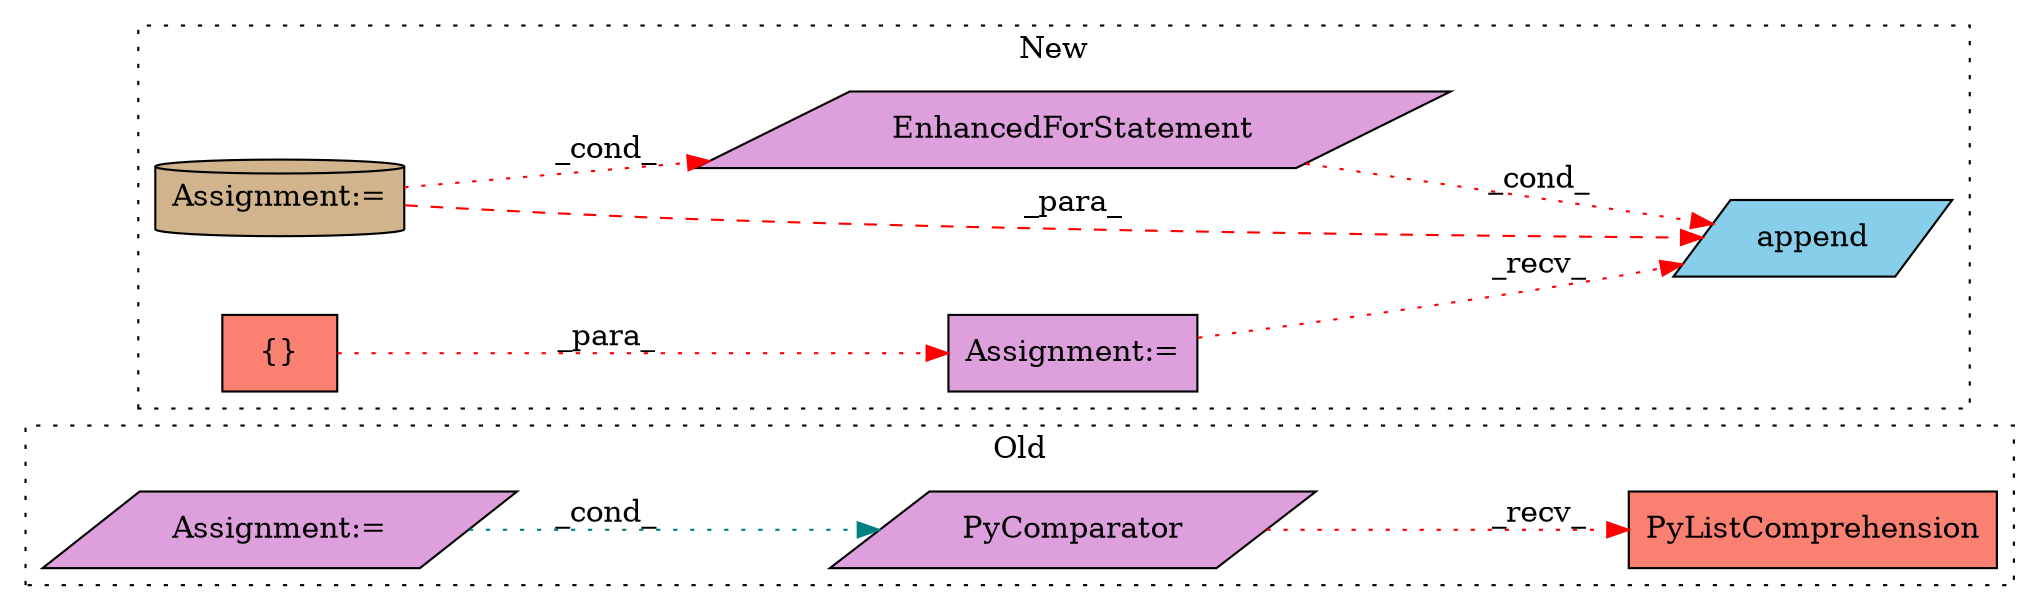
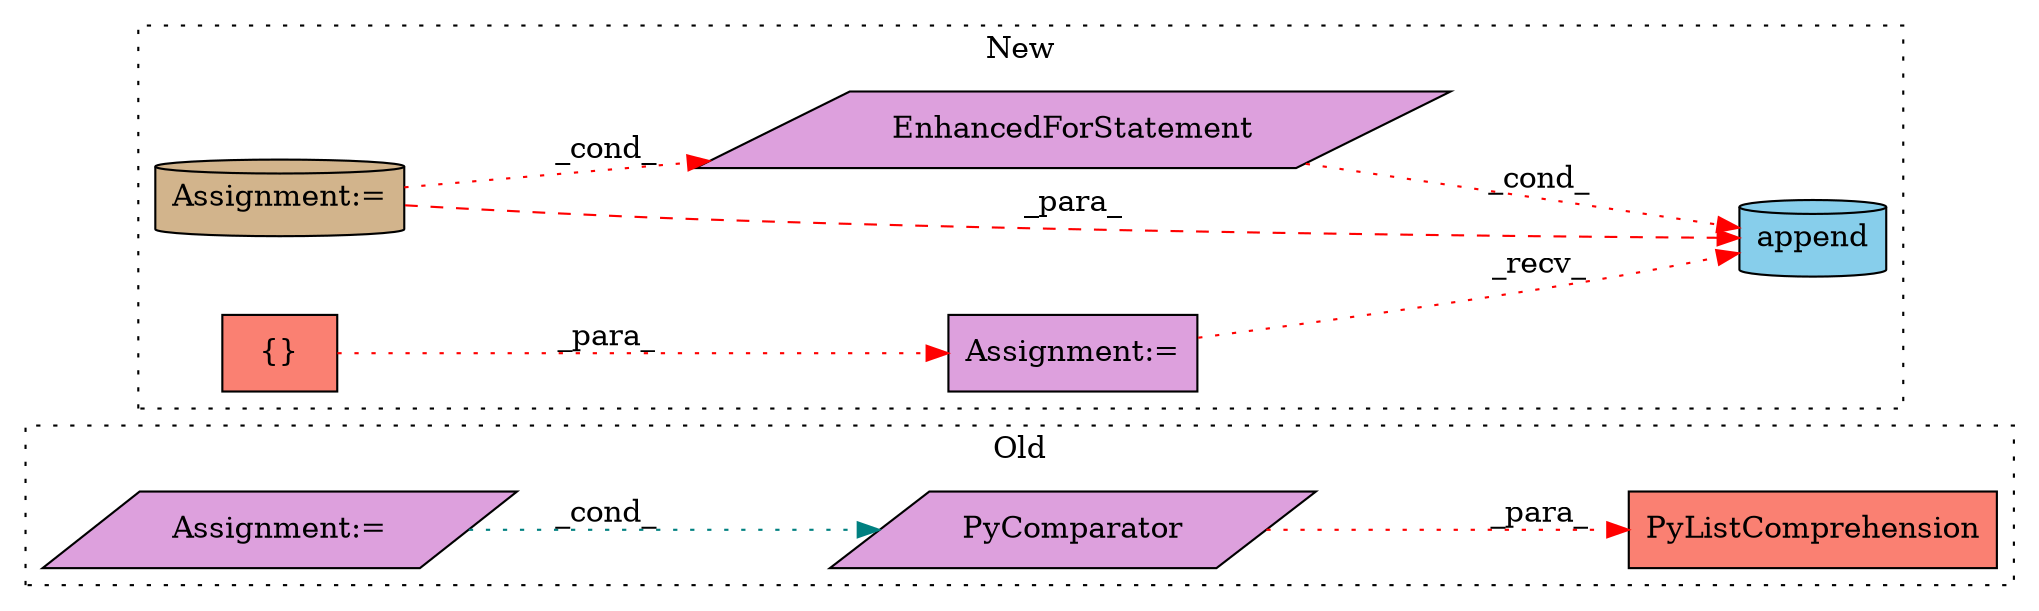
  digraph {
    rankdir=LR
    node [a=7 fillcolor=plum l=54 s=1201 shape=parallelogram style=filled]
    edge [color=red style=dotted]
    n1 [a=113 label=PyComparator]
    n2 [label="Assignment:="]
    n3 [a=109 fillcolor=salmon l=383 label=PyListComprehension s=880 shape=box]
-   n4 [a=32 fillcolor=skyblue l="7,1" label=append s="1462,1565"]
+   n4 [a=32 fillcolor=skyblue l="7,1" label=append s="1462,1565" shape=cylinder]
    n5 [fillcolor=tan l="53,2" label="Assignment:=" s="930,1025" shape=cylinder]
    n6 [l=1 label="Assignment:=" s=912 shape=box]
    n7 [a=70 l="53,2" label=EnhancedForStatement s="930,1025"]
    n8 [a=4 fillcolor=salmon l=2 label="{}" s=922 shape=box]
    subgraph cluster_1 {
      label=Old
      style=dotted
      n1
      n2
      n3
    }
    subgraph cluster_2 {
      label=New
      style=dotted
      n4
      n5
      n6
      n7
      n8
    }
-   n1 -> n3 [label=_recv_]
+   n1 -> n3 [label=_para_]
    n2 -> n1 [color=teal label=_cond_]
    n5 -> n4 [label=_para_ style=dashed]
    n5 -> n7 [label=_cond_]
    n6 -> n4 [label=_recv_]
    n7 -> n4 [label=_cond_]
    n8 -> n6 [label=_para_]
  }
